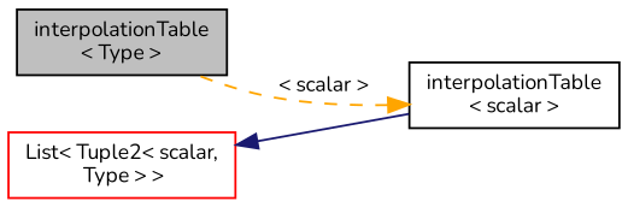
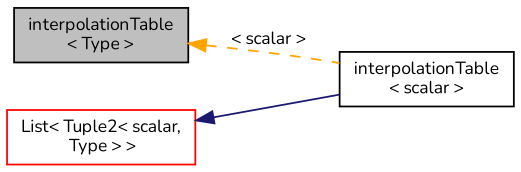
  digraph {
    fontname=Nunito
    rankdir=LR
    node [color=black fontname=Nunito fontsize=10 shape=record]
    edge [dir=back fontname=Nunito fontsize=10 labelfontname=FreeSans labelfontsize=10]
    n1 [fillcolor=grey75 fontcolor=black height=0.2 label="interpolationTable\l\< Type \>" style=filled width=0.4]
    n2 [height=0.2 label="interpolationTable\l\< scalar \>" width=0.4]
    n3 [color=red height=0.2 label="List\< Tuple2\< scalar,\l Type \> \>" width=0.4]
-   n2 -> n1 [color=orange label=" \< scalar \>" style=dashed]
+   n1 -> n2 [color=orange label=" \< scalar \>" style=dashed]
    n3 -> n2 [color=midnightblue style=solid]
  }
